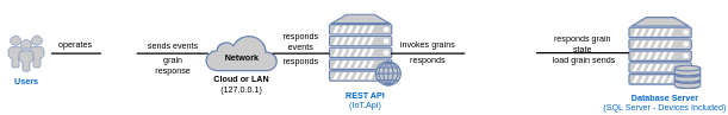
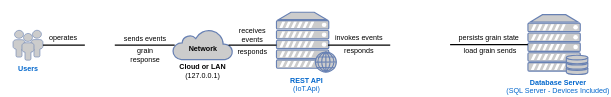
  <mxCell id="0" />
  <mxCell id="1" parent="0" />
- <mxCell id="2" value="&lt;b&gt;Users&lt;/b&gt;" style="fontColor=#0066CC;verticalAlign=top;verticalLabelPosition=bottom;labelPosition=center;align=center;html=1;outlineConnect=0;fillColor=#CCCCCC;strokeColor=#6881B3;gradientColor=none;gradientDirection=north;strokeWidth=2;shape=mxgraph.networks.users;" parent="1" vertex="1"><mxGeometry x="10" y="50" width="50" height="50" as="geometry" /></mxCell>
+ <mxCell id="2" value="&lt;b&gt;Users&lt;/b&gt;" style="fontColor=#0066CC;verticalAlign=top;verticalLabelPosition=bottom;labelPosition=center;align=center;html=1;outlineConnect=0;fillColor=#CCCCCC;strokeColor=#6881B3;gradientColor=none;gradientDirection=north;strokeWidth=2;shape=mxgraph.networks.users;" parent="1" vertex="1"><mxGeometry x="20" y="50" width="50" height="50" as="geometry" /></mxCell>
  <mxCell id="3" value="&lt;font color=&quot;#000000&quot;&gt;&lt;b&gt;&lt;br&gt;Network&lt;/b&gt;&lt;/font&gt;" style="html=1;outlineConnect=0;fillColor=#CCCCCC;strokeColor=#6881B3;gradientColor=none;gradientDirection=north;strokeWidth=2;shape=mxgraph.networks.cloud;fontColor=#ffffff;" parent="1" vertex="1"><mxGeometry x="287" y="49" width="100" height="50" as="geometry" /></mxCell>
  <mxCell id="4" value="&lt;b&gt;REST API&lt;/b&gt;&lt;br&gt;(IoT.Api)" style="fontColor=#0066CC;verticalAlign=top;verticalLabelPosition=bottom;labelPosition=center;align=center;html=1;outlineConnect=0;fillColor=#CCCCCC;strokeColor=#6881B3;gradientColor=none;gradientDirection=north;strokeWidth=2;shape=mxgraph.networks.web_server;" parent="1" vertex="1"><mxGeometry x="460" y="20" width="100" height="100" as="geometry" /></mxCell>
  <mxCell id="5" value="&lt;b&gt;Database Server&lt;br&gt;&lt;/b&gt;(SQL Server - Devices Included)" style="fontColor=#0066CC;verticalAlign=top;verticalLabelPosition=bottom;labelPosition=center;align=center;html=1;outlineConnect=0;fillColor=#CCCCCC;strokeColor=#6881B3;gradientColor=none;gradientDirection=north;strokeWidth=2;shape=mxgraph.networks.server_storage;" parent="1" vertex="1"><mxGeometry x="880" y="24" width="100" height="100" as="geometry" /></mxCell>
  <mxCell id="6" value="" style="line;strokeWidth=2;html=1;" parent="1" vertex="1"><mxGeometry x="70" y="70" width="70" height="10" as="geometry" /></mxCell>
  <mxCell id="7" value="" style="line;strokeWidth=2;html=1;" parent="1" vertex="1"><mxGeometry x="190" y="70" width="100" height="10" as="geometry" /></mxCell>
  <mxCell id="8" value="Cloud or LAN&lt;br&gt;&lt;span style=&quot;font-weight: normal&quot;&gt;(127.0.0.1)&lt;/span&gt;" style="text;html=1;strokeColor=none;fillColor=none;align=center;verticalAlign=middle;whiteSpace=wrap;rounded=0;fontStyle=1" parent="1" vertex="1"><mxGeometry x="282" y="100" width="110" height="36" as="geometry" /></mxCell>
  <mxCell id="9" value="" style="line;strokeWidth=2;html=1;" parent="1" vertex="1"><mxGeometry x="380" y="70" width="80" height="10" as="geometry" /></mxCell>
  <mxCell id="10" value="" style="line;strokeWidth=2;html=1;" parent="1" vertex="1"><mxGeometry x="546" y="70" width="104" height="10" as="geometry" /></mxCell>
  <mxCell id="11" value="" style="line;strokeWidth=2;html=1;" parent="1" vertex="1"><mxGeometry x="750" y="69" width="130" height="10" as="geometry" /></mxCell>
  <mxCell id="12" value="operates" style="text;html=1;strokeColor=none;fillColor=none;align=center;verticalAlign=middle;whiteSpace=wrap;rounded=0;" parent="1" vertex="1"><mxGeometry x="84" y="53" width="40" height="20" as="geometry" /></mxCell>
  <mxCell id="13" value="sends events" style="text;html=1;strokeColor=none;fillColor=none;align=center;verticalAlign=middle;whiteSpace=wrap;rounded=0;" parent="1" vertex="1"><mxGeometry x="201" y="54" width="80" height="20" as="geometry" /></mxCell>
  <mxCell id="14" value="grain&lt;br&gt;response" style="text;html=1;strokeColor=none;fillColor=none;align=center;verticalAlign=middle;whiteSpace=wrap;rounded=0;" parent="1" vertex="1"><mxGeometry x="221" y="75" width="40" height="33" as="geometry" /></mxCell>
- <mxCell id="15" value="responds&lt;br&gt;events" style="text;html=1;strokeColor=none;fillColor=none;align=center;verticalAlign=middle;whiteSpace=wrap;rounded=0;" parent="1" vertex="1"><mxGeometry x="380" y="43.5" width="80" height="29" as="geometry" /></mxCell>
+ <mxCell id="15" value="receives&lt;br&gt;events" style="text;html=1;strokeColor=none;fillColor=none;align=center;verticalAlign=middle;whiteSpace=wrap;rounded=0;" parent="1" vertex="1"><mxGeometry x="380" y="43.5" width="80" height="29" as="geometry" /></mxCell>
  <mxCell id="16" value="responds" style="text;html=1;strokeColor=none;fillColor=none;align=center;verticalAlign=middle;whiteSpace=wrap;rounded=0;" parent="1" vertex="1"><mxGeometry x="380" y="72" width="80" height="29" as="geometry" /></mxCell>
- <mxCell id="17" value="invokes grains" style="text;html=1;strokeColor=none;fillColor=none;align=center;verticalAlign=middle;whiteSpace=wrap;rounded=0;" parent="1" vertex="1"><mxGeometry x="553" y="53" width="90" height="20" as="geometry" /></mxCell>
- <mxCell id="18" value="responds grain state" style="text;html=1;strokeColor=none;fillColor=none;align=center;verticalAlign=middle;whiteSpace=wrap;rounded=0;" parent="1" vertex="1"><mxGeometry x="760" y="52" width="110" height="20" as="geometry" /></mxCell>
+ <mxCell id="17" value="invokes events" style="text;html=1;strokeColor=none;fillColor=none;align=center;verticalAlign=middle;whiteSpace=wrap;rounded=0;" parent="1" vertex="1"><mxGeometry x="553" y="53" width="90" height="20" as="geometry" /></mxCell>
+ <mxCell id="18" value="persists grain state" style="text;html=1;strokeColor=none;fillColor=none;align=center;verticalAlign=middle;whiteSpace=wrap;rounded=0;" parent="1" vertex="1"><mxGeometry x="760" y="52" width="110" height="20" as="geometry" /></mxCell>
  <mxCell id="19" value="load grain sends" style="text;html=1;strokeColor=none;fillColor=none;align=center;verticalAlign=middle;whiteSpace=wrap;rounded=0;" parent="1" vertex="1"><mxGeometry x="762" y="75" width="110" height="20" as="geometry" /></mxCell>
  <mxCell id="20" value="responds" style="text;html=1;strokeColor=none;fillColor=none;align=center;verticalAlign=middle;whiteSpace=wrap;rounded=0;" parent="1" vertex="1"><mxGeometry x="558" y="70" width="80" height="29" as="geometry" /></mxCell>
